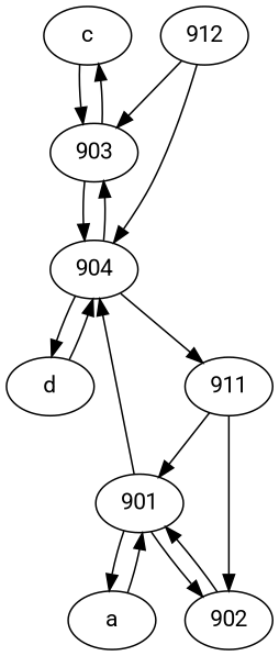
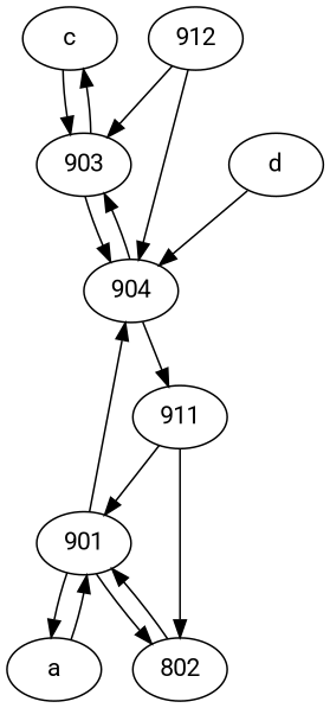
  digraph {
    fontname=Roboto
    node [fontname=Roboto]
    edge [fontname=Roboto]
    c
    903
    904
    901
    a
-   902
+   902 [label=802]
    912
    d
    911
    c -> 903
    903 -> c
    903 -> 904
    904 -> 903
-   904 -> d
    904 -> 911
    901 -> 904
    901 -> a
    901 -> 902
    a -> 901
    902 -> 901
    912 -> 903
    912 -> 904
    d -> 904
    911 -> 901
    911 -> 902
  }
